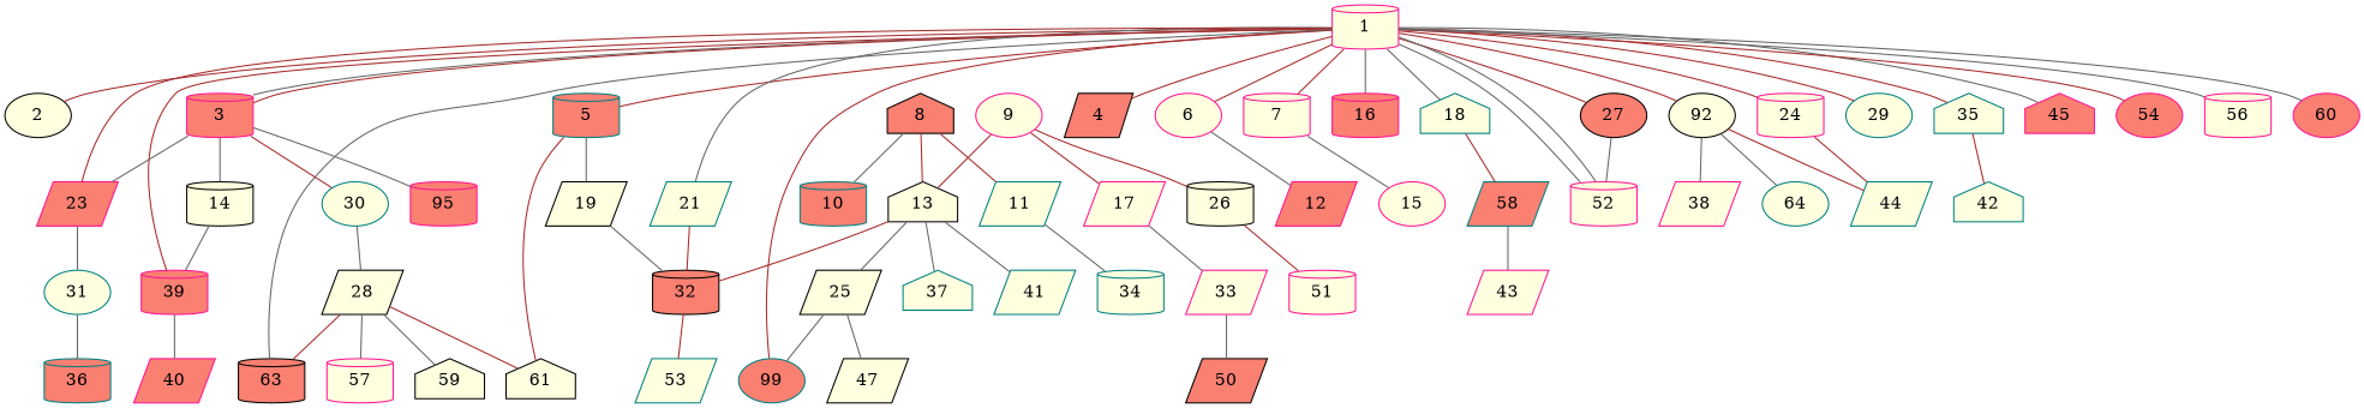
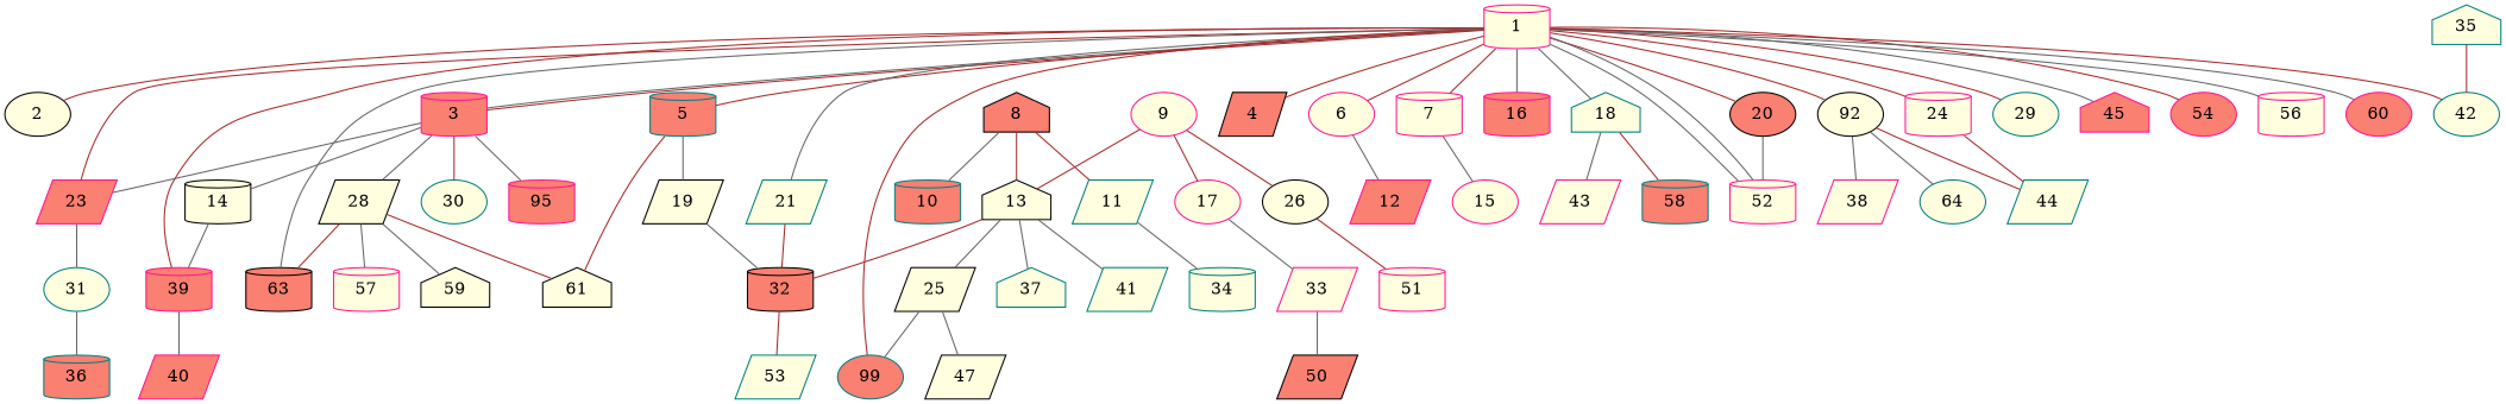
  graph {
    node [color=deeppink fillcolor=lightyellow shape=cylinder style=filled]
    edge [color=gray40]
    2 [color=black shape=ellipse]
    1
    3 [fillcolor=salmon]
    4 [color=black fillcolor=salmon shape=parallelogram]
    5 [color=teal fillcolor=salmon]
    6 [shape=ellipse]
    7
    16 [fillcolor=salmon]
    18 [color=teal shape=house]
-   20 [color=black fillcolor=salmon shape=ellipse label=27]
+   20 [color=black fillcolor=salmon shape=ellipse]
    21 [color=teal shape=parallelogram]
    n12 [color=black label=92 shape=ellipse]
    23 [fillcolor=salmon shape=parallelogram]
    24
    29 [color=teal shape=ellipse]
    35 [color=teal shape=house]
    39 [fillcolor=salmon]
    45 [fillcolor=salmon shape=house]
    n19 [color=teal fillcolor=salmon label=99 shape=ellipse]
    52
    54 [fillcolor=salmon shape=ellipse]
    56
    60 [fillcolor=salmon shape=ellipse]
    63 [color=black fillcolor=salmon]
    14 [color=black]
    28 [color=black shape=parallelogram]
    30 [color=teal shape=ellipse]
    n28 [fillcolor=salmon label=95]
    19 [color=black shape=parallelogram]
    61 [color=black shape=house]
    12 [fillcolor=salmon shape=parallelogram]
    15 [shape=ellipse]
    8 [color=black fillcolor=salmon shape=house]
    10 [color=teal fillcolor=salmon]
    11 [color=teal shape=parallelogram]
    13 [color=black shape=house]
    9 [shape=ellipse]
-   17 [shape=parallelogram]
-   26 [color=black]
+   17 [shape=ellipse]
+   26 [color=black shape=ellipse]
    43 [shape=parallelogram]
-   58 [color=teal fillcolor=salmon shape=parallelogram]
+   58 [color=teal fillcolor=salmon]
    32 [color=black fillcolor=salmon]
    38 [shape=parallelogram]
    44 [color=teal shape=parallelogram]
    64 [color=teal shape=ellipse]
    31 [color=teal shape=ellipse]
-   42 [color=teal shape=house]
+   42 [color=teal shape=ellipse]
    40 [fillcolor=salmon shape=parallelogram]
    57
    59 [color=black shape=house]
    34 [color=teal]
    25 [color=black shape=parallelogram]
    37 [color=teal shape=house]
    41 [color=teal shape=parallelogram]
    33 [shape=parallelogram]
    51
    47 [color=black shape=parallelogram]
    53 [color=teal shape=parallelogram]
    50 [color=black fillcolor=salmon shape=parallelogram]
    36 [color=teal fillcolor=salmon]
    1 -- 2 [color=brown]
    1 -- 3
    1 -- 3 [color=brown]
    1 -- 4 [color=brown]
    1 -- 5 [color=brown]
    1 -- 6 [color=brown]
    1 -- 7 [color=brown]
    1 -- 16
    1 -- 18
    1 -- 20 [color=brown]
    1 -- 21
    1 -- n12 [color=brown]
    1 -- 23 [color=brown]
    1 -- 24 [color=brown]
    1 -- 29 [color=brown]
-   1 -- 35 [color=brown]
+   1 -- 42 [color=brown]
    1 -- 39 [color=brown]
    1 -- 45
    1 -- n19 [color=brown]
    1 -- 52
    1 -- 52
    1 -- 54 [color=brown]
    1 -- 56
    1 -- 60
    1 -- 63
    3 -- 23
    3 -- 14
-   30 -- 28
+   3 -- 28
    3 -- 30 [color=brown]
    3 -- n28
    5 -- 19
    5 -- 61 [color=brown]
    6 -- 12
    7 -- 15
-   58 -- 43
+   18 -- 43
    18 -- 58 [color=brown]
    20 -- 52
    21 -- 32 [color=brown]
    n12 -- 38
    n12 -- 44 [color=brown]
    n12 -- 64
    23 -- 31
    24 -- 44 [color=brown]
    35 -- 42 [color=brown]
    39 -- 40
    14 -- 39
    28 -- 63 [color=brown]
    28 -- 61 [color=brown]
    28 -- 57
    28 -- 59
    19 -- 32
    8 -- 10
    8 -- 11 [color=brown]
    8 -- 13 [color=brown]
    11 -- 34
    13 -- 32 [color=brown]
    13 -- 25
    13 -- 37
    13 -- 41
    9 -- 13 [color=brown]
    9 -- 17 [color=brown]
    9 -- 26 [color=brown]
    17 -- 33
    26 -- 51 [color=brown]
    32 -- 53 [color=brown]
    31 -- 36
    25 -- n19
    25 -- 47
    33 -- 50
  }
